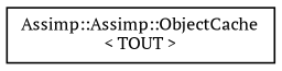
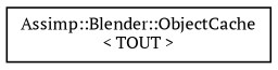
  digraph {
    rankdir=LR
    fontname="PT Serif"
-   n1 [color=black fillcolor=white fontname="PT Serif" fontsize=10 height=0.2 label="Assimp::Assimp::ObjectCache\l\< TOUT \>" shape=record style=filled width=0.4]
+   n1 [color=black fillcolor=white fontname="PT Serif" fontsize=10 height=0.2 label="Assimp::Blender::ObjectCache\l\< TOUT \>" shape=record style=filled width=0.4]
  }
